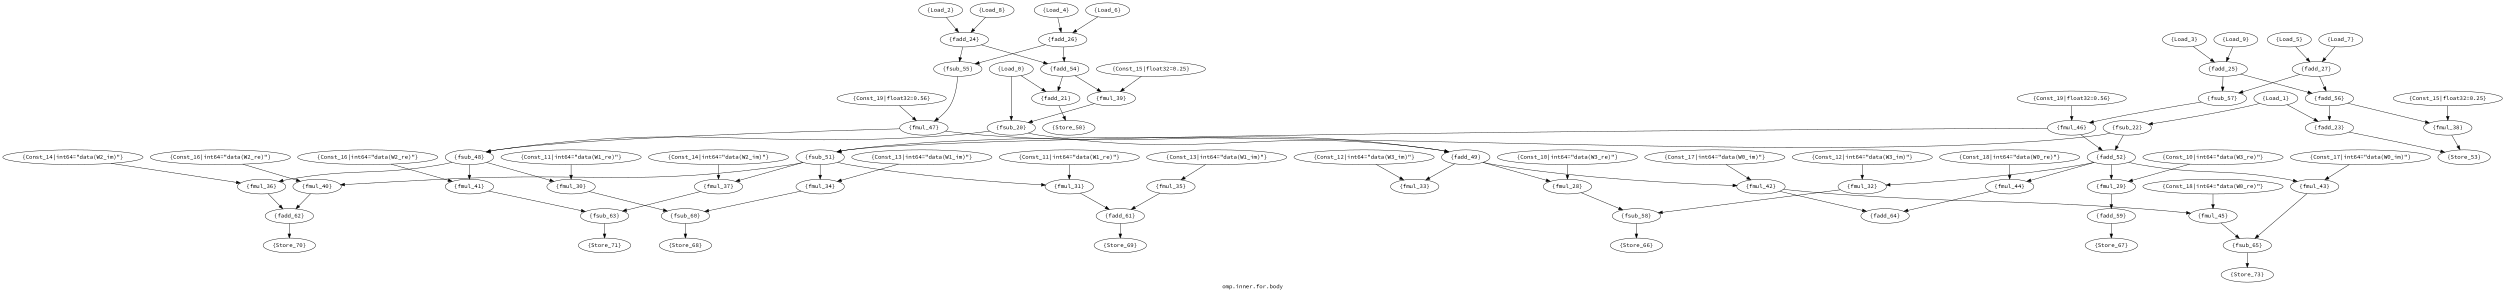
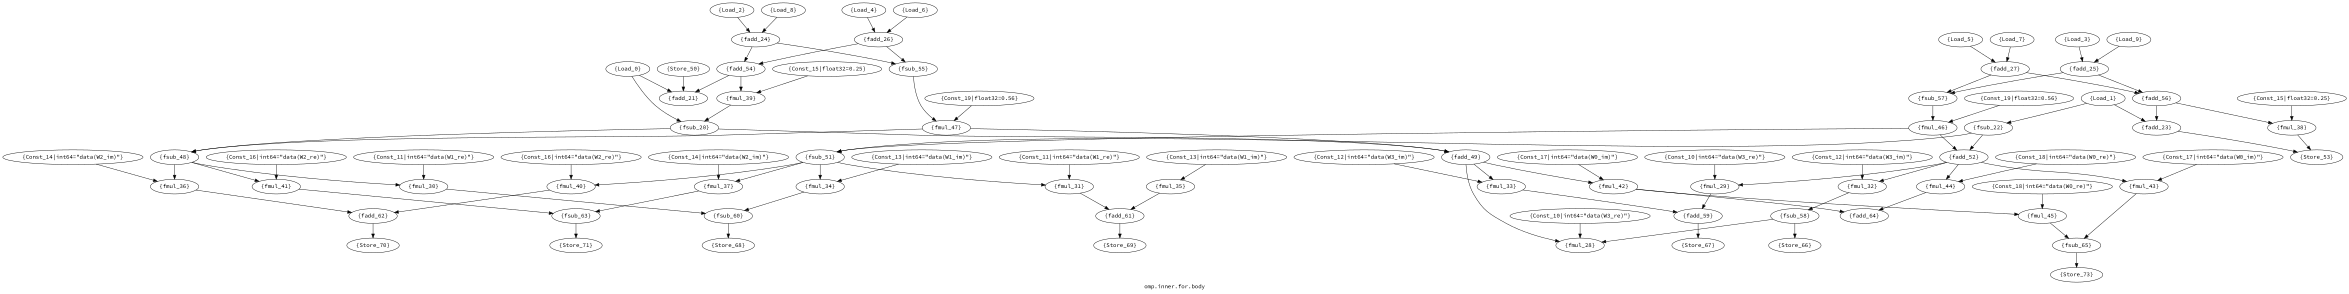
  strict digraph {
    fontname="Source Code Pro"
    label="omp.inner.for.body"
    node [fontname="Source Code Pro" opcode=FADD]
    edge [driver=outPinA fontname="Source Code Pro" load=inPinA]
    n1 [data=in_re label="{Load_0}" opcode=INPUT]
    n2 [label="{fadd_21}"]
    n3 [label="{fsub_20}"]
    n4 [data=out_re label="{Store_50}" opcode=OUTPUT]
    n5 [label="{fsub_48}"]
    n6 [label="{fadd_49}"]
    n7 [data=in_im label="{Load_1}" opcode=INPUT]
    n8 [label="{fadd_23}"]
    n9 [label="{fsub_22}"]
    n10 [data=out_im label="{Store_53}" opcode=OUTPUT]
    n11 [label="{fsub_51}"]
    n12 [label="{fadd_52}"]
    n13 [data=in_re label="{Load_2}" opcode=INPUT]
    n14 [label="{fadd_24}"]
    n15 [label="{fsub_55}"]
    n16 [label="{fadd_54}"]
    n17 [data=in_im label="{Load_3}" opcode=INPUT]
    n18 [label="{fadd_25}"]
    n19 [label="{fsub_57}"]
    n20 [label="{fadd_56}"]
    n21 [data=in_re label="{Load_4}" opcode=INPUT]
    n22 [label="{fadd_26}"]
    n23 [data=in_im label="{Load_5}" opcode=INPUT]
    n24 [label="{fadd_27}"]
    n25 [data=in_re label="{Load_6}" opcode=INPUT]
    n26 [data=in_im label="{Load_7}" opcode=INPUT]
    n27 [data=in_re label="{Load_8}" opcode=INPUT]
    n28 [data=in_im label="{Load_9}" opcode=INPUT]
    n29 [label="{fmul_36}" opcode=FMUL]
    n30 [label="{fmul_41}" opcode=FMUL]
    n31 [label="{fmul_30}" opcode=FMUL]
    n32 [label="{fmul_33}" opcode=FMUL]
    n33 [label="{fmul_28}" opcode=FMUL]
    n34 [label="{fmul_42}" opcode=FMUL]
    n35 [label="{fmul_40}" opcode=FMUL]
    n36 [label="{fmul_37}" opcode=FMUL]
    n37 [label="{fmul_31}" opcode=FMUL]
    n38 [label="{fmul_34}" opcode=FMUL]
    n39 [label="{fmul_29}" opcode=FMUL]
    n40 [label="{fmul_32}" opcode=FMUL]
    n41 [label="{fmul_44}" opcode=FMUL]
    n42 [label="{fmul_43}" opcode=FMUL]
    n43 [label="{fmul_47}" opcode=FMUL]
    n44 [label="{fmul_39}" opcode=FMUL]
    n45 [label="{fmul_46}" opcode=FMUL]
    n46 [label="{fmul_38}" opcode=FMUL]
    n47 [label="{fadd_62}"]
    n48 [label="{fsub_63}"]
    n49 [label="{fmul_35}" opcode=FMUL]
    n50 [label="{fadd_61}"]
    n51 [label="{fsub_60}"]
    n52 [label="{fadd_59}"]
    n53 [label="{fsub_58}"]
    n54 [label="{fmul_45}" opcode=FMUL]
    n55 [label="{fadd_64}"]
    n56 [label="{fsub_65}"]
    n57 [data=out_im label="{Store_70}" opcode=OUTPUT]
    n58 [data=out_re label="{Store_71}" opcode=OUTPUT]
    n59 [data=out_im label="{Store_69}" opcode=OUTPUT]
    n60 [data=out_re label="{Store_68}" opcode=OUTPUT]
    n61 [data=out_im label="{Store_67}" opcode=OUTPUT]
    n62 [data=out_re label="{Store_66}" opcode=OUTPUT]
    n63 [data=out_re label="{Store_73}" opcode=OUTPUT]
    n64 [constVal=1 int64=0 label="{Const_10|int64=\"data(W3_re)\"}" opcode=CONST]
    n65 [constVal=1 int64=0 label="{Const_10|int64=\"data(W3_re)\"}" opcode=CONST]
    n66 [constVal=1 int64=0 label="{Const_11|int64=\"data(W1_re)\"}" opcode=CONST]
    n67 [constVal=1 int64=0 label="{Const_11|int64=\"data(W1_re)\"}" opcode=CONST]
    n68 [constVal=1 int64=0 label="{Const_12|int64=\"data(W3_im)\"}" opcode=CONST]
    n69 [constVal=1 int64=0 label="{Const_12|int64=\"data(W3_im)\"}" opcode=CONST]
    n70 [constVal=1 int64=0 label="{Const_13|int64=\"data(W1_im)\"}" opcode=CONST]
    n71 [constVal=1 int64=0 label="{Const_13|int64=\"data(W1_im)\"}" opcode=CONST]
    n72 [constVal=1 int64=0 label="{Const_14|int64=\"data(W2_im)\"}" opcode=CONST]
    n73 [constVal=1 int64=0 label="{Const_14|int64=\"data(W2_im)\"}" opcode=CONST]
    n74 [constVal=1 float32=0.25 label="{Const_15|float32=0.25}" opcode=CONST]
    n75 [constVal=1 float32=0.25 label="{Const_15|float32=0.25}" opcode=CONST]
    n76 [constVal=1 int64=0 label="{Const_16|int64=\"data(W2_re)\"}" opcode=CONST]
    n77 [constVal=1 int64=0 label="{Const_16|int64=\"data(W2_re)\"}" opcode=CONST]
    n78 [constVal=1 int64=0 label="{Const_17|int64=\"data(W0_im)\"}" opcode=CONST]
    n79 [constVal=1 int64=0 label="{Const_17|int64=\"data(W0_im)\"}" opcode=CONST]
    n80 [constVal=1 int64=0 label="{Const_18|int64=\"data(W0_re)\"}" opcode=CONST]
    n81 [constVal=1 int64=0 label="{Const_18|int64=\"data(W0_re)\"}" opcode=CONST]
    n82 [constVal=1 float32=0.56 label="{Const_19|float32=0.56}" opcode=CONST]
    n83 [constVal=1 float32=0.56 label="{Const_19|float32=0.56}" opcode=CONST]
    n1 -> n2 [load=inPinB]
    n1 -> n3 [load=inPinB]
-   n2 -> n4
+   n4 -> n2
    n3 -> n5 [load=inPinB]
    n3 -> n6 [load=inPinB]
    n5 -> n29 [load=inPinB]
    n5 -> n30 [load=inPinB]
    n5 -> n31 [load=inPinB]
    n6 -> n32 [load=inPinB]
    n6 -> n33 [load=inPinB]
    n6 -> n34 [load=inPinB]
    n7 -> n8 [load=inPinB]
    n7 -> n9 [load=inPinB]
    n8 -> n10
    n9 -> n11 [load=inPinB]
    n9 -> n12 [load=inPinB]
    n11 -> n35 [load=inPinB]
    n11 -> n36 [load=inPinB]
    n11 -> n37 [load=inPinB]
    n11 -> n38 [load=inPinB]
    n12 -> n39 [load=inPinB]
    n12 -> n40 [load=inPinB]
    n12 -> n41 [load=inPinB]
    n12 -> n42 [load=inPinB]
    n13 -> n14 [load=inPinB]
    n14 -> n15 [load=inPinB]
    n14 -> n16 [load=inPinB]
    n15 -> n43 [load=inPinB]
    n16 -> n2
    n16 -> n44 [load=inPinB]
    n17 -> n18 [load=inPinB]
    n18 -> n19 [load=inPinB]
    n18 -> n20 [load=inPinB]
    n19 -> n45 [load=inPinB]
    n20 -> n8
    n20 -> n46 [load=inPinB]
    n21 -> n22 [load=inPinB]
    n22 -> n15
    n22 -> n16
    n23 -> n24 [load=inPinB]
    n24 -> n19
    n24 -> n20
    n25 -> n22
    n26 -> n24
    n27 -> n14
    n28 -> n18
    n29 -> n47 [load=inPinB]
    n30 -> n48 [load=inPinB]
    n31 -> n51 [load=inPinB]
-   n33 -> n53 [load=inPinB]
+   n32 -> n52 [load=inPinB]
+   n53 -> n33 [load=inPinB]
    n34 -> n54 [load=inPinB]
    n34 -> n55 [load=inPinB]
    n35 -> n47
    n36 -> n48
    n37 -> n50
    n38 -> n51
    n39 -> n52
    n40 -> n53
    n41 -> n55
    n42 -> n56
    n43 -> n5
    n43 -> n6
    n44 -> n3
    n45 -> n11
    n45 -> n12
    n46 -> n10
    n47 -> n57
    n48 -> n58
    n49 -> n50 [load=inPinB]
    n50 -> n59
    n51 -> n60
    n52 -> n61
    n53 -> n62
    n54 -> n56 [load=inPinB]
    n56 -> n63
    n64 -> n33
    n65 -> n39
    n66 -> n31
    n67 -> n37
    n68 -> n40
    n69 -> n32
    n70 -> n38
    n71 -> n49
    n72 -> n29
    n73 -> n36
    n74 -> n46
    n75 -> n44
    n76 -> n35
    n77 -> n30
    n78 -> n34
    n79 -> n42
    n80 -> n41
    n81 -> n54
    n82 -> n45
    n83 -> n43
  }
